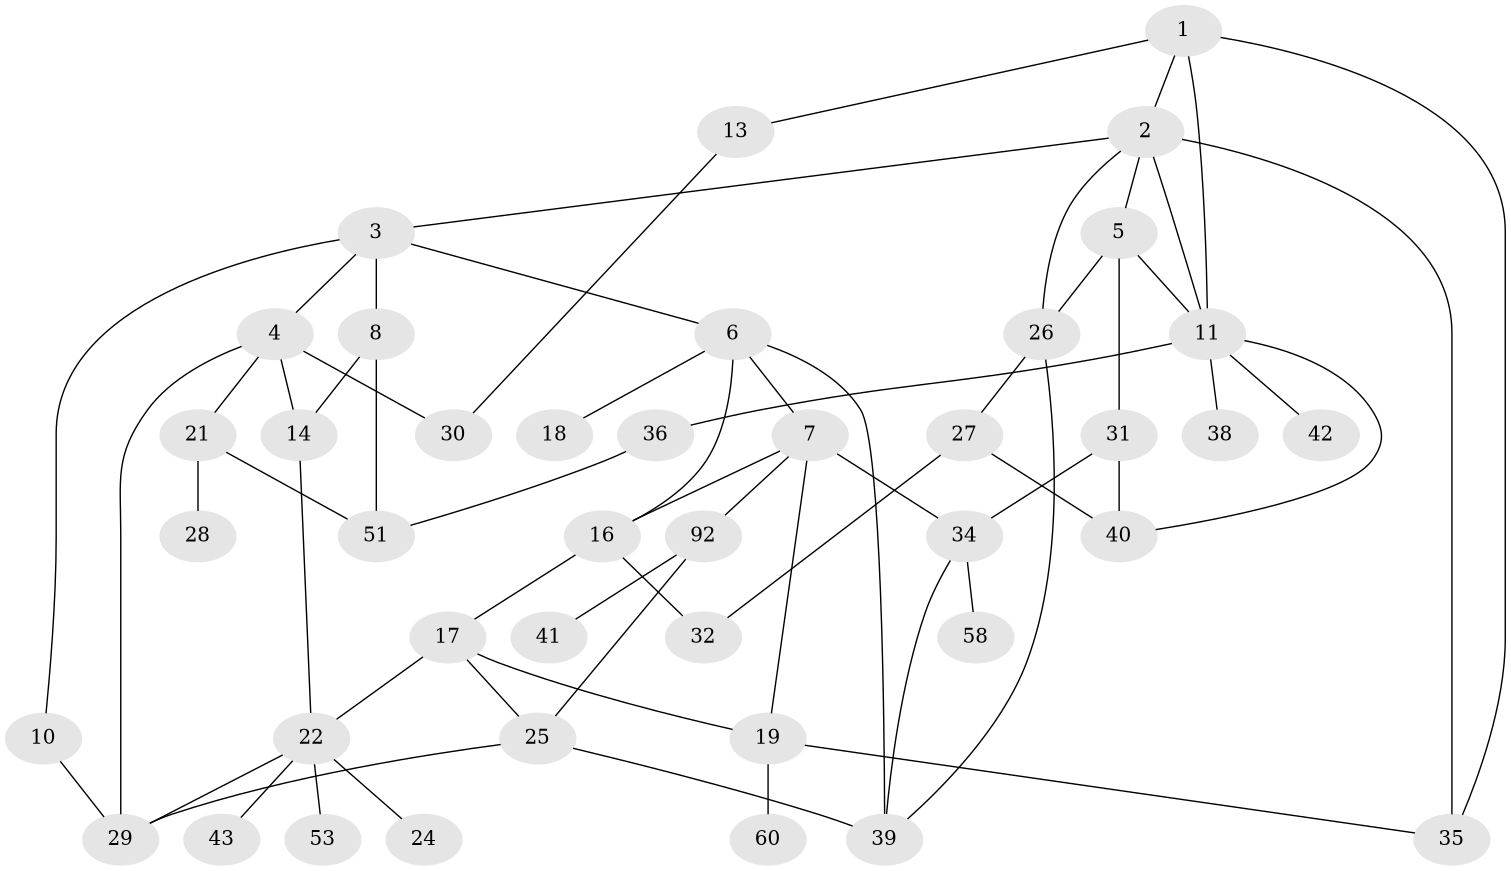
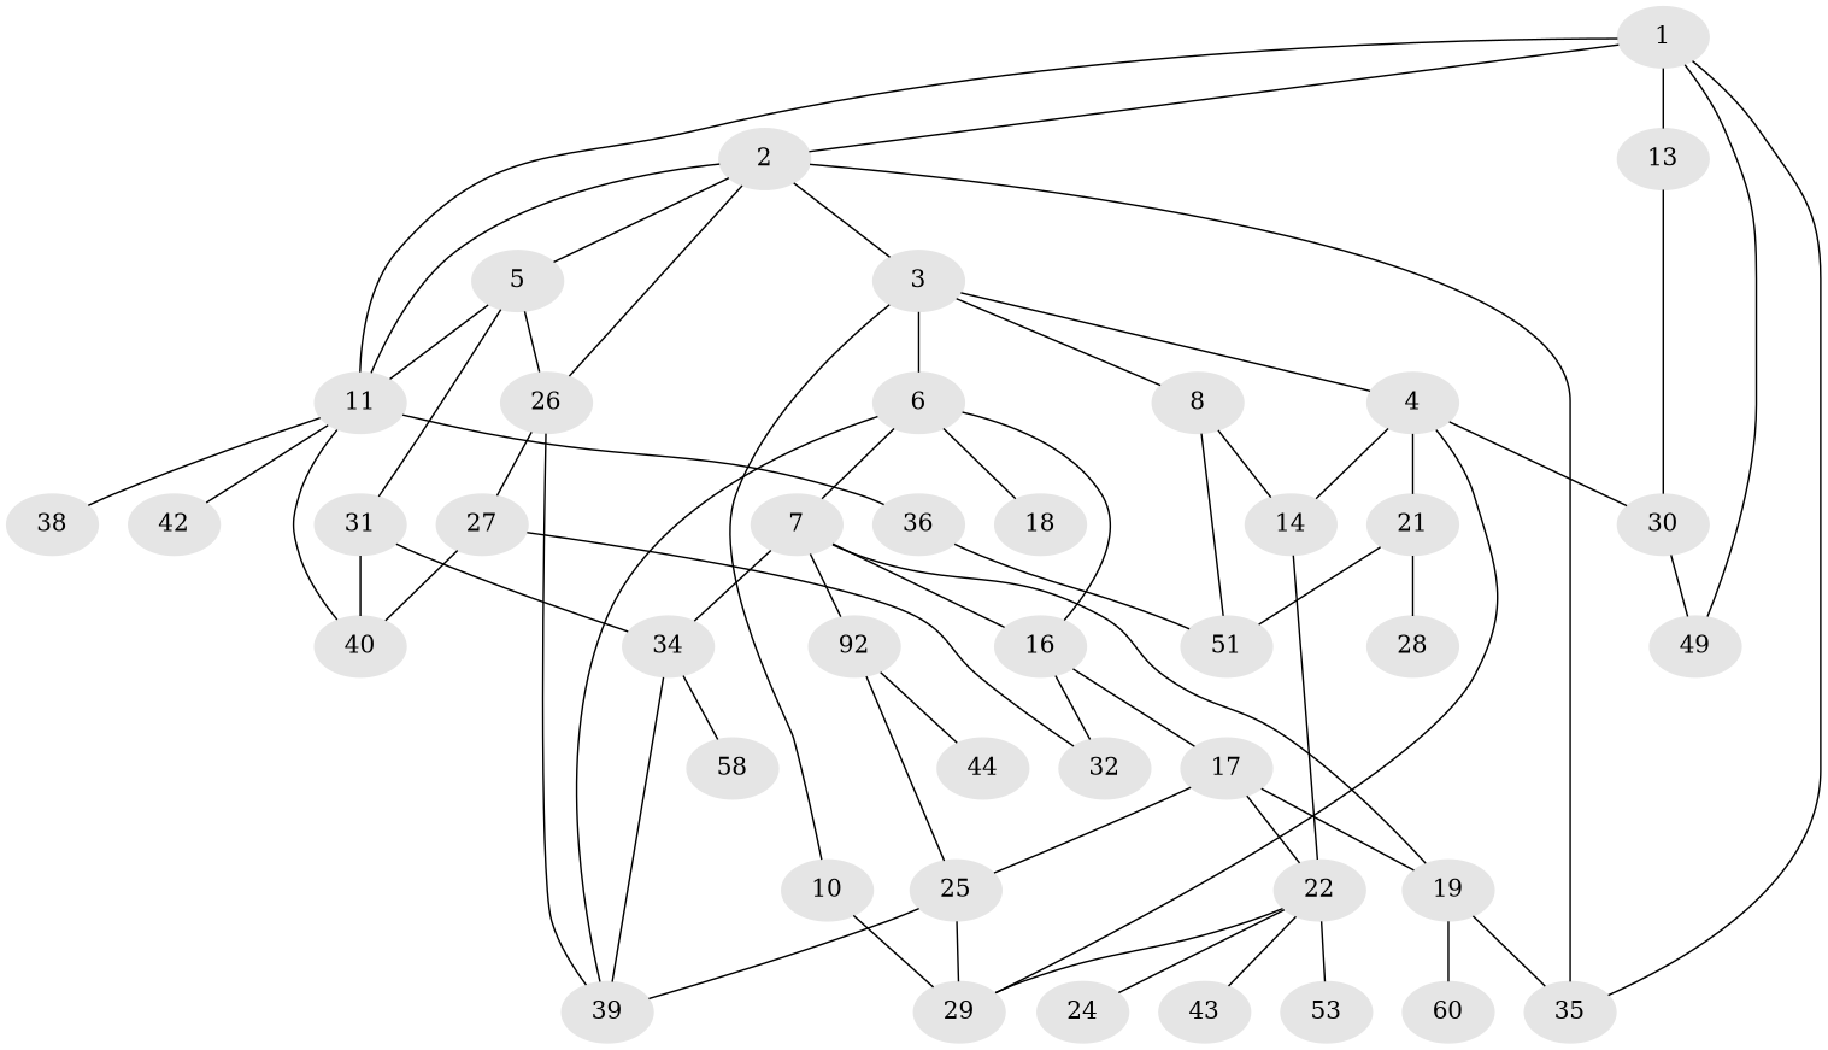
  graph {
    node [color=gray90 style=filled]
    1
    2
    11 [super="+15"]
    13 [super="+20"]
    35
+   49
    3 [super="+23"]
    5 [super="+33"]
    26
    36
    38
    40
    42 [super="+50"]
    30
    4 [super="+9"]
    6
    8
    10
    31 [super="+44"]
    39 [super="+56"]
    27
    14 [super="+47"]
    21
    29
    7
    16 [super="+59"]
    18 [super="+55"]
    51 [super="+52"]
    22 [super="+48"]
    28
    34
    n32 [label=92 super="+45"]
    19 [super="+37"]
    17 [super="+46"]
    32
    25 [super="+57"]
-   41
+   41 [label=44]
    60
    58
    24 [super="+54"]
    43
    53
    1 -- 2
    1 -- 11
    1 -- 13
    1 -- 35
+   1 -- 49
    2 -- 11
    2 -- 35
    2 -- 3
    2 -- 5
    2 -- 26
    11 -- 36
    11 -- 38
    11 -- 40
    11 -- 42
    13 -- 30
    3 -- 4
    3 -- 6
    3 -- 8
    3 -- 10
    5 -- 11 [weight=2]
    5 -- 26
    5 -- 31
    26 -- 39
    26 -- 27
    36 -- 51
+   30 -- 49
    4 -- 30
    4 -- 14
    4 -- 21
    4 -- 29
    6 -- 39
    6 -- 7
    6 -- 16
    6 -- 18
    8 -- 14
    8 -- 51
    10 -- 29
    31 -- 40
    31 -- 34
    27 -- 40
    27 -- 32
    14 -- 22
    21 -- 51
    21 -- 28
    7 -- 16
    7 -- 34
    7 -- n32
    7 -- 19
    16 -- 17
    16 -- 32
    22 -- 29
    22 -- 24
    22 -- 43
    22 -- 53
    34 -- 39
    34 -- 58
    n32 -- 25
    n32 -- 41
    19 -- 35
    19 -- 60
    17 -- 22
    17 -- 19
    17 -- 25
    25 -- 39
    25 -- 29
  }
